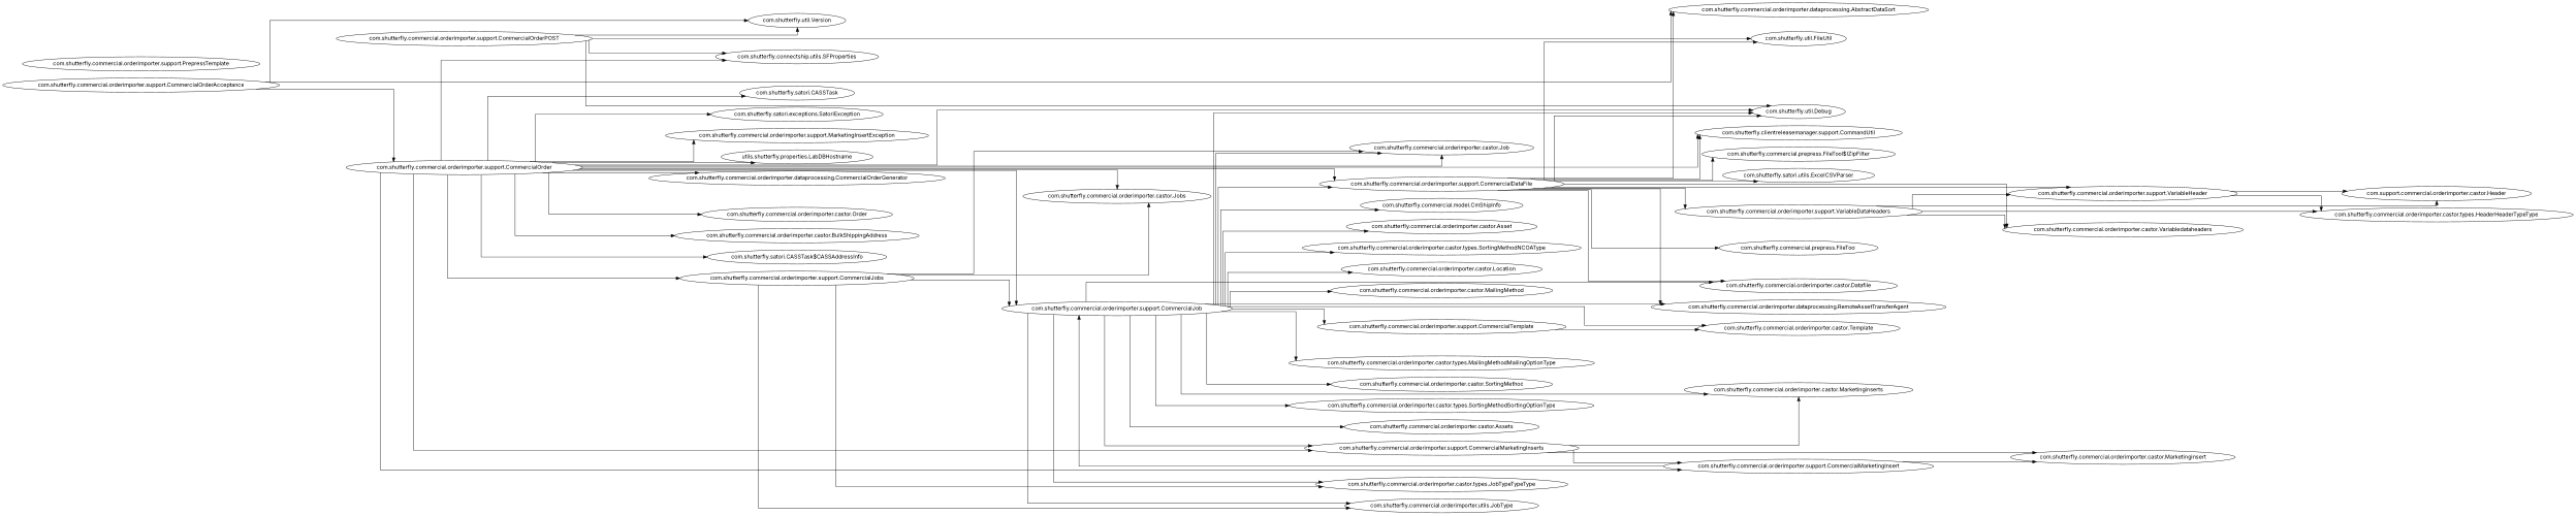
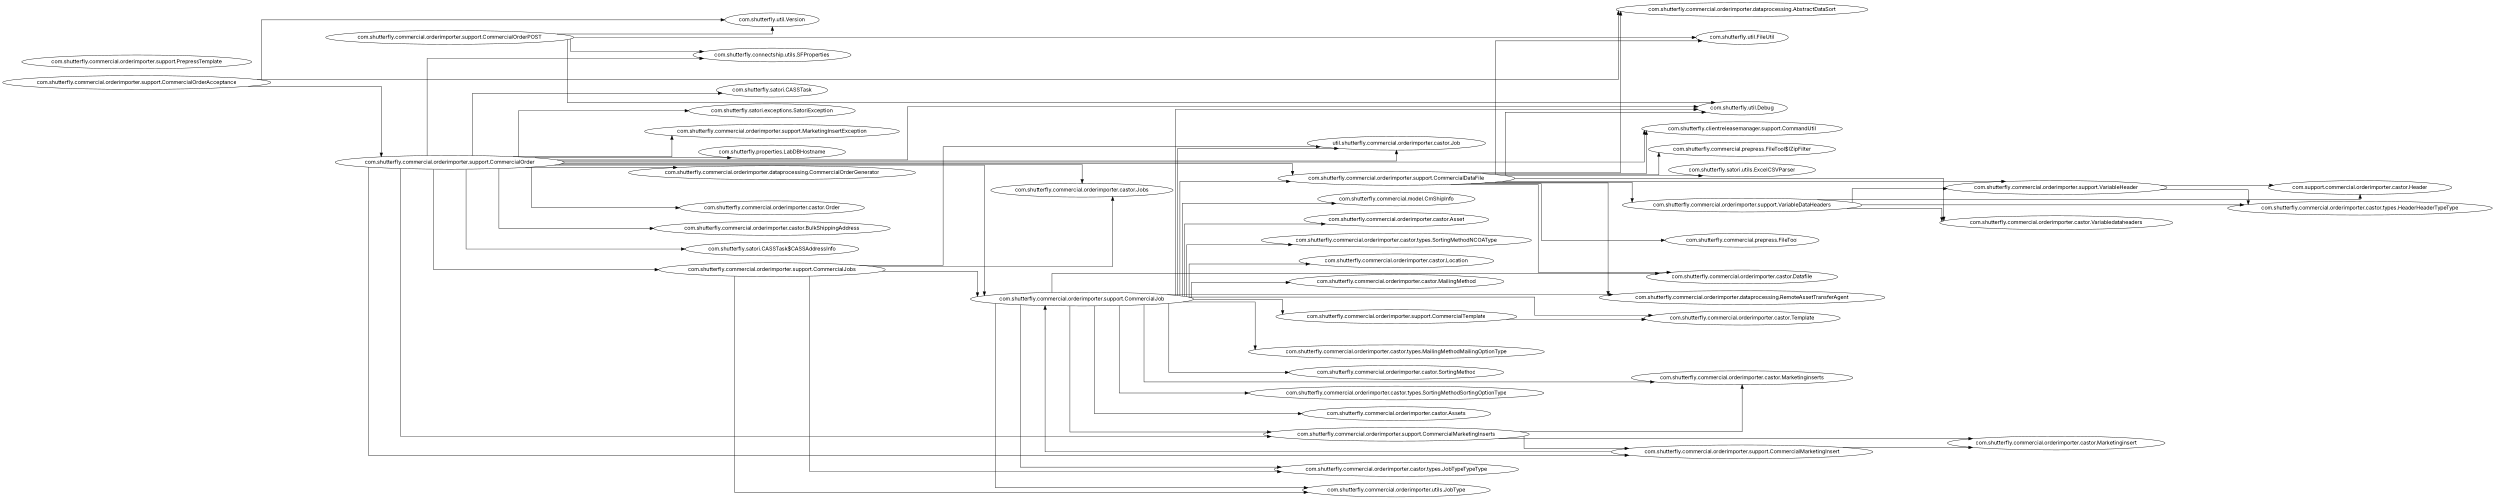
  digraph {
    concentrate=true
    fontname=Inter
    rankdir=LR
    ranksep=2.0
    splines=ortho
    node [fontname=Inter]
    edge [fontname=Inter]
    "com.shutterfly.commercial.orderimporter.support.CommercialDataFile"
    "com.shutterfly.commercial.orderimporter.castor.Datafile"
    "com.shutterfly.satori.utils.ExcelCSVParser"
    "com.shutterfly.commercial.orderimporter.support.VariableDataHeaders"
    "com.shutterfly.commercial.orderimporter.support.VariableHeader"
    "com.shutterfly.commercial.orderimporter.castor.Variabledataheaders"
    "com.shutterfly.commercial.orderimporter.dataprocessing.AbstractDataSort"
    "com.shutterfly.clientreleasemanager.support.CommandUtil"
    "com.shutterfly.commercial.orderimporter.dataprocessing.RemoteAssetTransferAgent"
    "com.shutterfly.commercial.prepress.FileTool"
    "com.shutterfly.commercial.prepress.FileTool$IZipFilter"
    "com.shutterfly.util.FileUtil"
    "com.shutterfly.util.Debug"
    n14 [label="com.support.commercial.orderimporter.castor.Header"]
    "com.shutterfly.commercial.orderimporter.castor.types.HeaderHeaderTypeType"
    "com.shutterfly.commercial.orderimporter.support.CommercialJob"
-   "com.shutterfly.commercial.orderimporter.castor.Job"
+   "com.shutterfly.commercial.orderimporter.castor.Job" [label="util.shutterfly.commercial.orderimporter.castor.Job"]
    "com.shutterfly.commercial.model.CmShipInfo"
    "com.shutterfly.commercial.orderimporter.castor.Asset"
    "com.shutterfly.commercial.orderimporter.support.CommercialTemplate"
    "com.shutterfly.commercial.orderimporter.support.CommercialMarketingInserts"
    "com.shutterfly.commercial.orderimporter.castor.Template"
    "com.shutterfly.commercial.orderimporter.castor.Marketinginserts"
    "com.shutterfly.commercial.orderimporter.castor.MailingMethod"
    "com.shutterfly.commercial.orderimporter.castor.types.MailingMethodMailingOptionType"
    "com.shutterfly.commercial.orderimporter.castor.SortingMethod"
    "com.shutterfly.commercial.orderimporter.castor.types.SortingMethodSortingOptionType"
    "com.shutterfly.commercial.orderimporter.castor.Assets"
    "com.shutterfly.commercial.orderimporter.castor.types.SortingMethodNCOAType"
    "com.shutterfly.commercial.orderimporter.castor.types.JobTypeTypeType"
    n31 [label="com.shutterfly.commercial.orderimporter.utils.JobType"]
    "com.shutterfly.commercial.orderimporter.castor.Location"
    "com.shutterfly.commercial.orderimporter.support.CommercialMarketingInsert"
    "com.shutterfly.commercial.orderimporter.castor.Marketinginsert"
    "com.shutterfly.commercial.orderimporter.support.CommercialJobs"
    "com.shutterfly.commercial.orderimporter.castor.Jobs"
    "com.shutterfly.commercial.orderimporter.support.CommercialOrder"
    "com.shutterfly.commercial.orderimporter.castor.Order"
    "com.shutterfly.commercial.orderimporter.castor.BulkShippingAddress"
    "com.shutterfly.satori.CASSTask$CASSAddressInfo"
    "com.shutterfly.satori.CASSTask"
    "com.shutterfly.satori.exceptions.SatoriException"
    "com.shutterfly.commercial.orderimporter.support.MarketingInsertException"
-   "com.shutterfly.properties.LabDBHostname" [label="utils.shutterfly.properties.LabDBHostname"]
+   "com.shutterfly.properties.LabDBHostname"
    "com.shutterfly.connectship.utils.SFProperties"
    "com.shutterfly.commercial.orderimporter.dataprocessing.CommercialOrderGenerator"
    "com.shutterfly.commercial.orderimporter.support.CommercialOrderAcceptance"
    "com.shutterfly.util.Version"
    "com.shutterfly.commercial.orderimporter.support.CommercialOrderPOST"
    "com.shutterfly.commercial.orderimporter.support.PrepressTemplate"
    "com.shutterfly.commercial.orderimporter.support.CommercialDataFile" -> "com.shutterfly.commercial.orderimporter.castor.Datafile"
    "com.shutterfly.commercial.orderimporter.support.CommercialDataFile" -> "com.shutterfly.satori.utils.ExcelCSVParser"
    "com.shutterfly.commercial.orderimporter.support.CommercialDataFile" -> "com.shutterfly.commercial.orderimporter.support.VariableDataHeaders"
    "com.shutterfly.commercial.orderimporter.support.CommercialDataFile" -> "com.shutterfly.commercial.orderimporter.support.VariableHeader"
    "com.shutterfly.commercial.orderimporter.support.CommercialDataFile" -> "com.shutterfly.commercial.orderimporter.castor.Variabledataheaders"
    "com.shutterfly.commercial.orderimporter.support.CommercialDataFile" -> "com.shutterfly.commercial.orderimporter.dataprocessing.AbstractDataSort"
    "com.shutterfly.commercial.orderimporter.support.CommercialDataFile" -> "com.shutterfly.clientreleasemanager.support.CommandUtil"
    "com.shutterfly.commercial.orderimporter.support.CommercialDataFile" -> "com.shutterfly.commercial.orderimporter.dataprocessing.RemoteAssetTransferAgent"
    "com.shutterfly.commercial.orderimporter.support.CommercialDataFile" -> "com.shutterfly.commercial.prepress.FileTool"
    "com.shutterfly.commercial.orderimporter.support.CommercialDataFile" -> "com.shutterfly.commercial.prepress.FileTool$IZipFilter"
    "com.shutterfly.commercial.orderimporter.support.CommercialDataFile" -> "com.shutterfly.util.FileUtil"
    "com.shutterfly.commercial.orderimporter.support.CommercialDataFile" -> "com.shutterfly.util.Debug"
    "com.shutterfly.commercial.orderimporter.support.VariableDataHeaders" -> "com.shutterfly.commercial.orderimporter.support.VariableHeader"
    "com.shutterfly.commercial.orderimporter.support.VariableDataHeaders" -> "com.shutterfly.commercial.orderimporter.castor.Variabledataheaders"
    "com.shutterfly.commercial.orderimporter.support.VariableDataHeaders" -> n14
    "com.shutterfly.commercial.orderimporter.support.VariableDataHeaders" -> "com.shutterfly.commercial.orderimporter.castor.types.HeaderHeaderTypeType"
    "com.shutterfly.commercial.orderimporter.support.VariableHeader" -> n14
    "com.shutterfly.commercial.orderimporter.support.VariableHeader" -> "com.shutterfly.commercial.orderimporter.castor.types.HeaderHeaderTypeType"
    "com.shutterfly.commercial.orderimporter.support.CommercialJob" -> "com.shutterfly.commercial.orderimporter.support.CommercialDataFile"
    "com.shutterfly.commercial.orderimporter.support.CommercialJob" -> "com.shutterfly.commercial.orderimporter.castor.Datafile"
    "com.shutterfly.commercial.orderimporter.support.CommercialJob" -> "com.shutterfly.commercial.orderimporter.dataprocessing.RemoteAssetTransferAgent"
    "com.shutterfly.commercial.orderimporter.support.CommercialJob" -> "com.shutterfly.util.Debug"
    "com.shutterfly.commercial.orderimporter.support.CommercialJob" -> "com.shutterfly.commercial.orderimporter.castor.Job"
    "com.shutterfly.commercial.orderimporter.support.CommercialJob" -> "com.shutterfly.commercial.model.CmShipInfo"
    "com.shutterfly.commercial.orderimporter.support.CommercialJob" -> "com.shutterfly.commercial.orderimporter.castor.Asset"
    "com.shutterfly.commercial.orderimporter.support.CommercialJob" -> "com.shutterfly.commercial.orderimporter.support.CommercialTemplate"
    "com.shutterfly.commercial.orderimporter.support.CommercialJob" -> "com.shutterfly.commercial.orderimporter.support.CommercialMarketingInserts"
    "com.shutterfly.commercial.orderimporter.support.CommercialJob" -> "com.shutterfly.commercial.orderimporter.castor.Template"
    "com.shutterfly.commercial.orderimporter.support.CommercialJob" -> "com.shutterfly.commercial.orderimporter.castor.Marketinginserts"
    "com.shutterfly.commercial.orderimporter.support.CommercialJob" -> "com.shutterfly.commercial.orderimporter.castor.MailingMethod"
    "com.shutterfly.commercial.orderimporter.support.CommercialJob" -> "com.shutterfly.commercial.orderimporter.castor.types.MailingMethodMailingOptionType"
    "com.shutterfly.commercial.orderimporter.support.CommercialJob" -> "com.shutterfly.commercial.orderimporter.castor.SortingMethod"
    "com.shutterfly.commercial.orderimporter.support.CommercialJob" -> "com.shutterfly.commercial.orderimporter.castor.types.SortingMethodSortingOptionType"
    "com.shutterfly.commercial.orderimporter.support.CommercialJob" -> "com.shutterfly.commercial.orderimporter.castor.Assets"
    "com.shutterfly.commercial.orderimporter.support.CommercialJob" -> "com.shutterfly.commercial.orderimporter.castor.types.SortingMethodNCOAType"
    "com.shutterfly.commercial.orderimporter.support.CommercialJob" -> "com.shutterfly.commercial.orderimporter.castor.types.JobTypeTypeType"
    "com.shutterfly.commercial.orderimporter.support.CommercialJob" -> n31
    "com.shutterfly.commercial.orderimporter.support.CommercialJob" -> "com.shutterfly.commercial.orderimporter.castor.Location"
    "com.shutterfly.commercial.orderimporter.support.CommercialTemplate" -> "com.shutterfly.commercial.orderimporter.castor.Template"
    "com.shutterfly.commercial.orderimporter.support.CommercialMarketingInserts" -> "com.shutterfly.commercial.orderimporter.castor.Marketinginserts"
    "com.shutterfly.commercial.orderimporter.support.CommercialMarketingInserts" -> "com.shutterfly.commercial.orderimporter.support.CommercialMarketingInsert"
    "com.shutterfly.commercial.orderimporter.support.CommercialMarketingInserts" -> "com.shutterfly.commercial.orderimporter.castor.Marketinginsert"
    "com.shutterfly.commercial.orderimporter.support.CommercialMarketingInsert" -> "com.shutterfly.commercial.orderimporter.support.CommercialJob"
    "com.shutterfly.commercial.orderimporter.support.CommercialMarketingInsert" -> "com.shutterfly.commercial.orderimporter.castor.Marketinginsert"
    "com.shutterfly.commercial.orderimporter.support.CommercialJobs" -> "com.shutterfly.commercial.orderimporter.support.CommercialJob"
    "com.shutterfly.commercial.orderimporter.support.CommercialJobs" -> "com.shutterfly.commercial.orderimporter.castor.Job"
    "com.shutterfly.commercial.orderimporter.support.CommercialJobs" -> "com.shutterfly.commercial.orderimporter.castor.types.JobTypeTypeType"
    "com.shutterfly.commercial.orderimporter.support.CommercialJobs" -> n31
    "com.shutterfly.commercial.orderimporter.support.CommercialJobs" -> "com.shutterfly.commercial.orderimporter.castor.Jobs"
    "com.shutterfly.commercial.orderimporter.support.CommercialOrder" -> "com.shutterfly.commercial.orderimporter.support.CommercialDataFile"
    "com.shutterfly.commercial.orderimporter.support.CommercialOrder" -> "com.shutterfly.clientreleasemanager.support.CommandUtil"
    "com.shutterfly.commercial.orderimporter.support.CommercialOrder" -> "com.shutterfly.util.Debug"
    "com.shutterfly.commercial.orderimporter.support.CommercialOrder" -> "com.shutterfly.commercial.orderimporter.support.CommercialJob"
    "com.shutterfly.commercial.orderimporter.support.CommercialOrder" -> "com.shutterfly.commercial.orderimporter.castor.Job"
    "com.shutterfly.commercial.orderimporter.support.CommercialOrder" -> "com.shutterfly.commercial.orderimporter.support.CommercialMarketingInserts"
    "com.shutterfly.commercial.orderimporter.support.CommercialOrder" -> "com.shutterfly.commercial.orderimporter.support.CommercialMarketingInsert"
    "com.shutterfly.commercial.orderimporter.support.CommercialOrder" -> "com.shutterfly.commercial.orderimporter.support.CommercialJobs"
    "com.shutterfly.commercial.orderimporter.support.CommercialOrder" -> "com.shutterfly.commercial.orderimporter.castor.Jobs"
    "com.shutterfly.commercial.orderimporter.support.CommercialOrder" -> "com.shutterfly.commercial.orderimporter.castor.Order"
    "com.shutterfly.commercial.orderimporter.support.CommercialOrder" -> "com.shutterfly.commercial.orderimporter.castor.BulkShippingAddress"
    "com.shutterfly.commercial.orderimporter.support.CommercialOrder" -> "com.shutterfly.satori.CASSTask$CASSAddressInfo"
    "com.shutterfly.commercial.orderimporter.support.CommercialOrder" -> "com.shutterfly.satori.CASSTask"
    "com.shutterfly.commercial.orderimporter.support.CommercialOrder" -> "com.shutterfly.satori.exceptions.SatoriException"
    "com.shutterfly.commercial.orderimporter.support.CommercialOrder" -> "com.shutterfly.commercial.orderimporter.support.MarketingInsertException"
    "com.shutterfly.commercial.orderimporter.support.CommercialOrder" -> "com.shutterfly.properties.LabDBHostname"
    "com.shutterfly.commercial.orderimporter.support.CommercialOrder" -> "com.shutterfly.connectship.utils.SFProperties"
    "com.shutterfly.commercial.orderimporter.support.CommercialOrder" -> "com.shutterfly.commercial.orderimporter.dataprocessing.CommercialOrderGenerator"
    "com.shutterfly.commercial.orderimporter.support.CommercialOrderAcceptance" -> "com.shutterfly.commercial.orderimporter.dataprocessing.AbstractDataSort"
    "com.shutterfly.commercial.orderimporter.support.CommercialOrderAcceptance" -> "com.shutterfly.commercial.orderimporter.support.CommercialOrder"
    "com.shutterfly.commercial.orderimporter.support.CommercialOrderAcceptance" -> "com.shutterfly.util.Version"
    "com.shutterfly.commercial.orderimporter.support.CommercialOrderPOST" -> "com.shutterfly.util.FileUtil"
    "com.shutterfly.commercial.orderimporter.support.CommercialOrderPOST" -> "com.shutterfly.util.Debug"
    "com.shutterfly.commercial.orderimporter.support.CommercialOrderPOST" -> "com.shutterfly.connectship.utils.SFProperties"
    "com.shutterfly.commercial.orderimporter.support.CommercialOrderPOST" -> "com.shutterfly.util.Version"
  }
